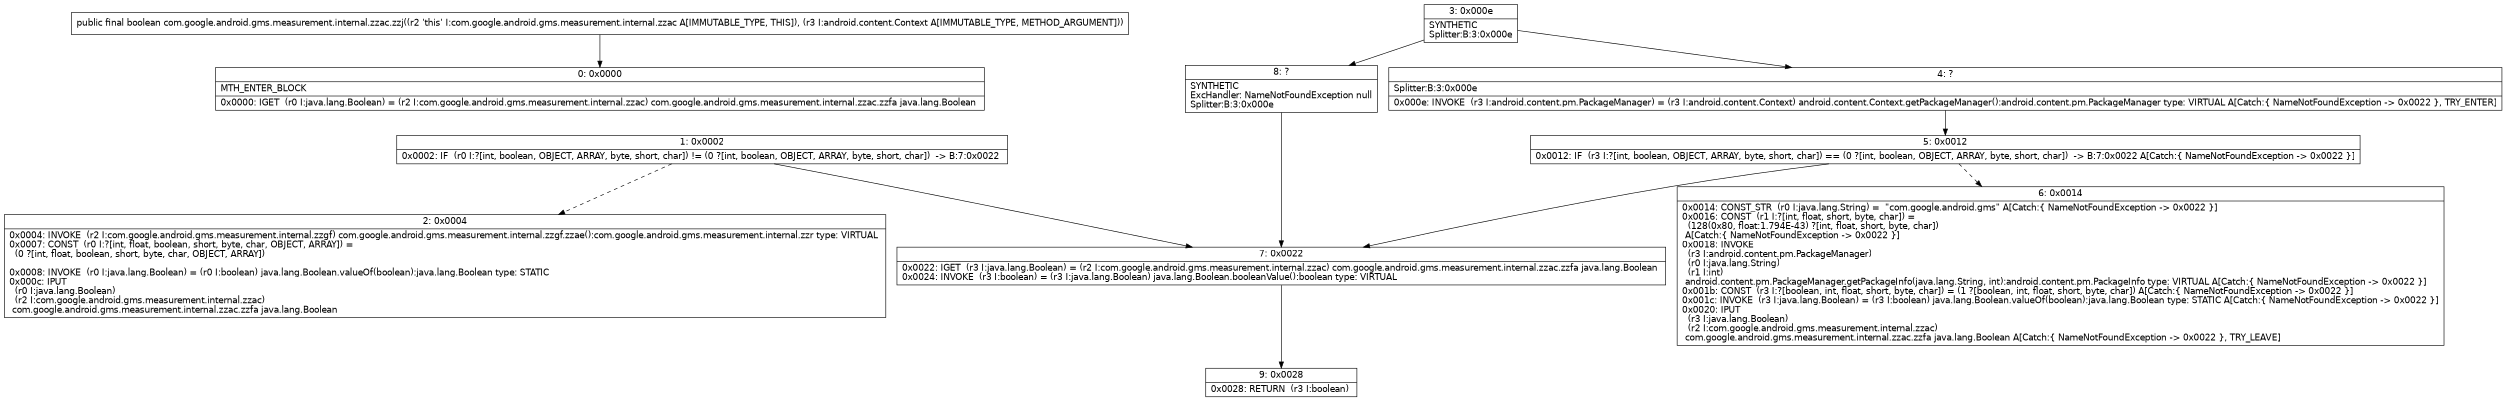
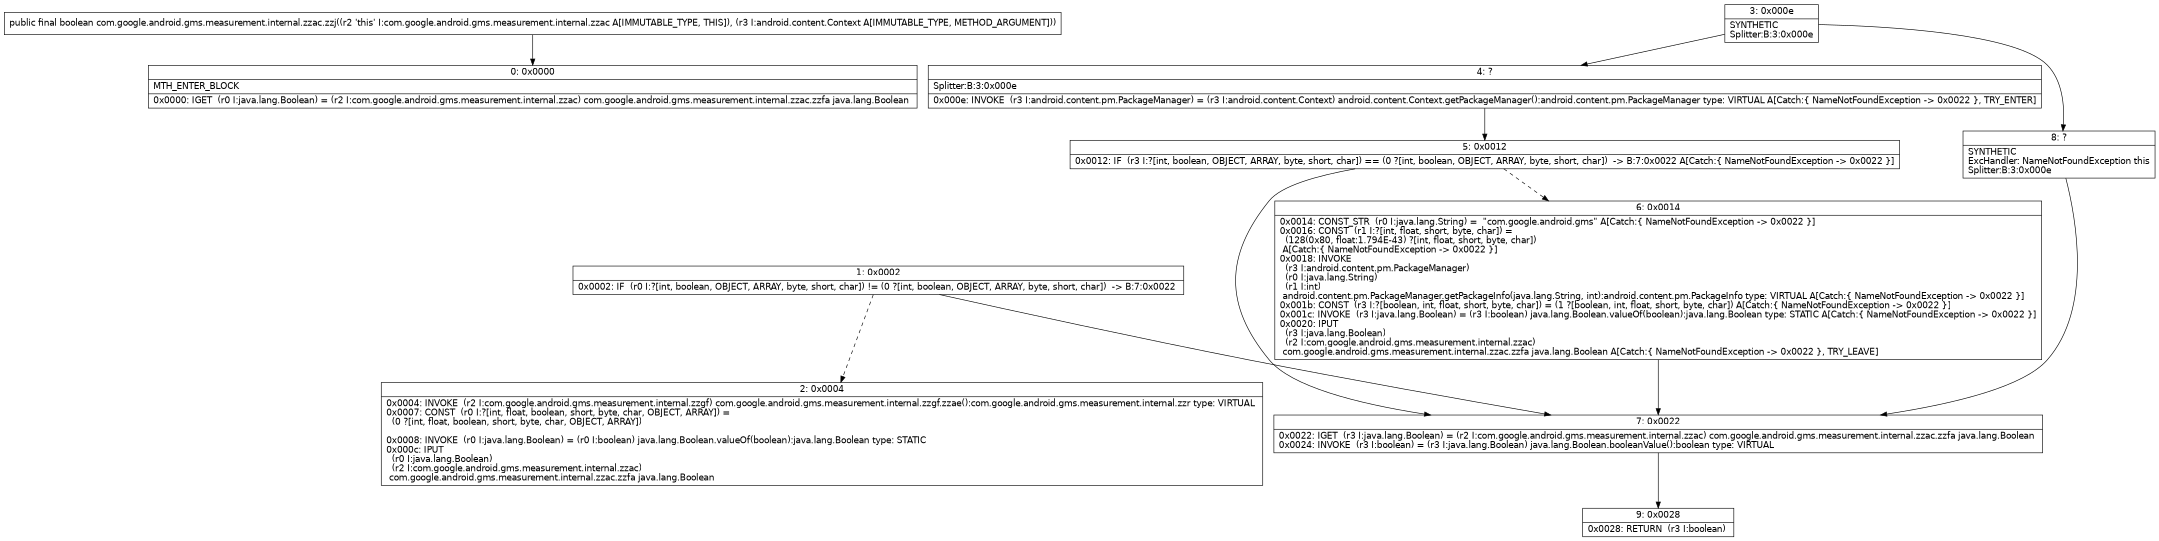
  digraph {
    fontname="DejaVu Sans"
    node [fontname="DejaVu Sans" shape=record]
    edge [fontname="DejaVu Sans"]
    n1 [label="{0\:\ 0x0000|MTH_ENTER_BLOCK\l|0x0000: IGET  (r0 I:java.lang.Boolean) = (r2 I:com.google.android.gms.measurement.internal.zzac) com.google.android.gms.measurement.internal.zzac.zzfa java.lang.Boolean \l}"]
    n2 [label="{1\:\ 0x0002|0x0002: IF  (r0 I:?[int, boolean, OBJECT, ARRAY, byte, short, char]) != (0 ?[int, boolean, OBJECT, ARRAY, byte, short, char])  \-\> B:7:0x0022 \l}"]
    n3 [label="{2\:\ 0x0004|0x0004: INVOKE  (r2 I:com.google.android.gms.measurement.internal.zzgf) com.google.android.gms.measurement.internal.zzgf.zzae():com.google.android.gms.measurement.internal.zzr type: VIRTUAL \l0x0007: CONST  (r0 I:?[int, float, boolean, short, byte, char, OBJECT, ARRAY]) = \l  (0 ?[int, float, boolean, short, byte, char, OBJECT, ARRAY])\l \l0x0008: INVOKE  (r0 I:java.lang.Boolean) = (r0 I:boolean) java.lang.Boolean.valueOf(boolean):java.lang.Boolean type: STATIC \l0x000c: IPUT  \l  (r0 I:java.lang.Boolean)\l  (r2 I:com.google.android.gms.measurement.internal.zzac)\l com.google.android.gms.measurement.internal.zzac.zzfa java.lang.Boolean \l}"]
    n4 [label="{7\:\ 0x0022|0x0022: IGET  (r3 I:java.lang.Boolean) = (r2 I:com.google.android.gms.measurement.internal.zzac) com.google.android.gms.measurement.internal.zzac.zzfa java.lang.Boolean \l0x0024: INVOKE  (r3 I:boolean) = (r3 I:java.lang.Boolean) java.lang.Boolean.booleanValue():boolean type: VIRTUAL \l}"]
    n5 [label="{9\:\ 0x0028|0x0028: RETURN  (r3 I:boolean) \l}"]
    n6 [label="{3\:\ 0x000e|SYNTHETIC\lSplitter:B:3:0x000e\l}"]
    n7 [label="{4\:\ ?|Splitter:B:3:0x000e\l|0x000e: INVOKE  (r3 I:android.content.pm.PackageManager) = (r3 I:android.content.Context) android.content.Context.getPackageManager():android.content.pm.PackageManager type: VIRTUAL A[Catch:\{ NameNotFoundException \-\> 0x0022 \}, TRY_ENTER]\l}"]
-   n8 [label="{8\:\ ?|SYNTHETIC\lExcHandler: NameNotFoundException null\lSplitter:B:3:0x000e\l}"]
+   n8 [label="{8\:\ ?|SYNTHETIC\lExcHandler: NameNotFoundException this\lSplitter:B:3:0x000e\l}"]
    n9 [label="{5\:\ 0x0012|0x0012: IF  (r3 I:?[int, boolean, OBJECT, ARRAY, byte, short, char]) == (0 ?[int, boolean, OBJECT, ARRAY, byte, short, char])  \-\> B:7:0x0022 A[Catch:\{ NameNotFoundException \-\> 0x0022 \}]\l}"]
    n10 [label="{6\:\ 0x0014|0x0014: CONST_STR  (r0 I:java.lang.String) =  \"com.google.android.gms\" A[Catch:\{ NameNotFoundException \-\> 0x0022 \}]\l0x0016: CONST  (r1 I:?[int, float, short, byte, char]) = \l  (128(0x80, float:1.794E\-43) ?[int, float, short, byte, char])\l A[Catch:\{ NameNotFoundException \-\> 0x0022 \}]\l0x0018: INVOKE  \l  (r3 I:android.content.pm.PackageManager)\l  (r0 I:java.lang.String)\l  (r1 I:int)\l android.content.pm.PackageManager.getPackageInfo(java.lang.String, int):android.content.pm.PackageInfo type: VIRTUAL A[Catch:\{ NameNotFoundException \-\> 0x0022 \}]\l0x001b: CONST  (r3 I:?[boolean, int, float, short, byte, char]) = (1 ?[boolean, int, float, short, byte, char]) A[Catch:\{ NameNotFoundException \-\> 0x0022 \}]\l0x001c: INVOKE  (r3 I:java.lang.Boolean) = (r3 I:boolean) java.lang.Boolean.valueOf(boolean):java.lang.Boolean type: STATIC A[Catch:\{ NameNotFoundException \-\> 0x0022 \}]\l0x0020: IPUT  \l  (r3 I:java.lang.Boolean)\l  (r2 I:com.google.android.gms.measurement.internal.zzac)\l com.google.android.gms.measurement.internal.zzac.zzfa java.lang.Boolean A[Catch:\{ NameNotFoundException \-\> 0x0022 \}, TRY_LEAVE]\l}"]
    n11 [label="{public final boolean com.google.android.gms.measurement.internal.zzac.zzj((r2 'this' I:com.google.android.gms.measurement.internal.zzac A[IMMUTABLE_TYPE, THIS]), (r3 I:android.content.Context A[IMMUTABLE_TYPE, METHOD_ARGUMENT])) }"]
    n2 -> n3 [style=dashed]
    n2 -> n4
    n4 -> n5
    n6 -> n7
    n6 -> n8
    n7 -> n9
    n8 -> n4
    n9 -> n4
    n9 -> n10 [style=dashed]
+   n10 -> n4
    n11 -> n1
  }
